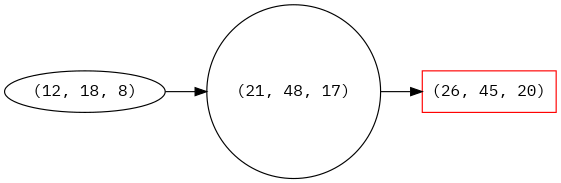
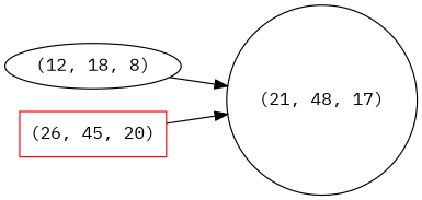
  digraph {
    fontname="IBM Plex Mono"
    rankdir=LR
    node [color=black fontname="IBM Plex Mono"]
    edge [fontname="IBM Plex Mono"]
    n1 [label="(12, 18, 8)" shape=ellipse]
    "(21, 48, 17)" [shape=circle]
    "(26, 45, 20)" [color=red shape=box]
    n1 -> "(21, 48, 17)"
-   "(21, 48, 17)" -> "(26, 45, 20)"
+   "(26, 45, 20)" -> "(21, 48, 17)"
  }
